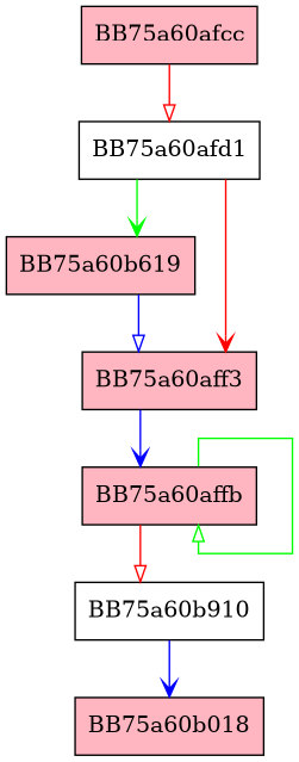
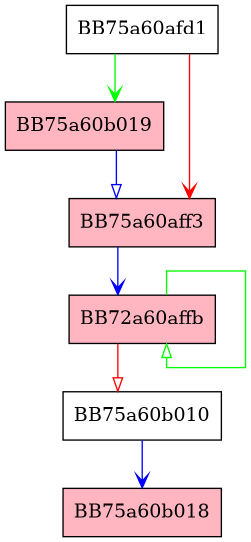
  digraph {
    splines=ortho
    node [fillcolor=lightpink shape=box style=filled]
    edge [arrowhead=vee color=red]
    BB75a60afd1 [fillcolor=white]
-   BB75a60afcc
-   BB75a60b019 [label=BB75a60b619]
+   BB75a60b019
    BB75a60aff3
-   BB75a60affb
-   BB75a60b010 [fillcolor=white label=BB75a60b910]
+   BB75a60affb [label=BB72a60affb]
+   BB75a60b010 [fillcolor=white]
    BB75a60b018
    BB75a60afd1 -> BB75a60b019 [color=green]
    BB75a60afd1 -> BB75a60aff3
-   BB75a60afcc -> BB75a60afd1 [arrowhead=onormal]
    BB75a60b019 -> BB75a60aff3 [arrowhead=onormal color=blue]
    BB75a60aff3 -> BB75a60affb [color=blue]
    BB75a60affb -> BB75a60affb [arrowhead=onormal color=green]
    BB75a60affb -> BB75a60b010 [arrowhead=onormal]
    BB75a60b010 -> BB75a60b018 [color=blue]
  }
